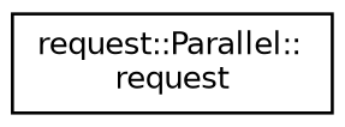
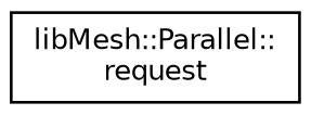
  digraph {
    rankdir=LR
-   n1 [color=black fillcolor=white fontname=Helvetica fontsize=10 height=0.2 label="request::Parallel::\lrequest" shape=record style=filled width=0.4]
+   n1 [color=black fillcolor=white fontname=Helvetica fontsize=10 height=0.2 label="libMesh::Parallel::\lrequest" shape=record style=filled width=0.4]
  }
